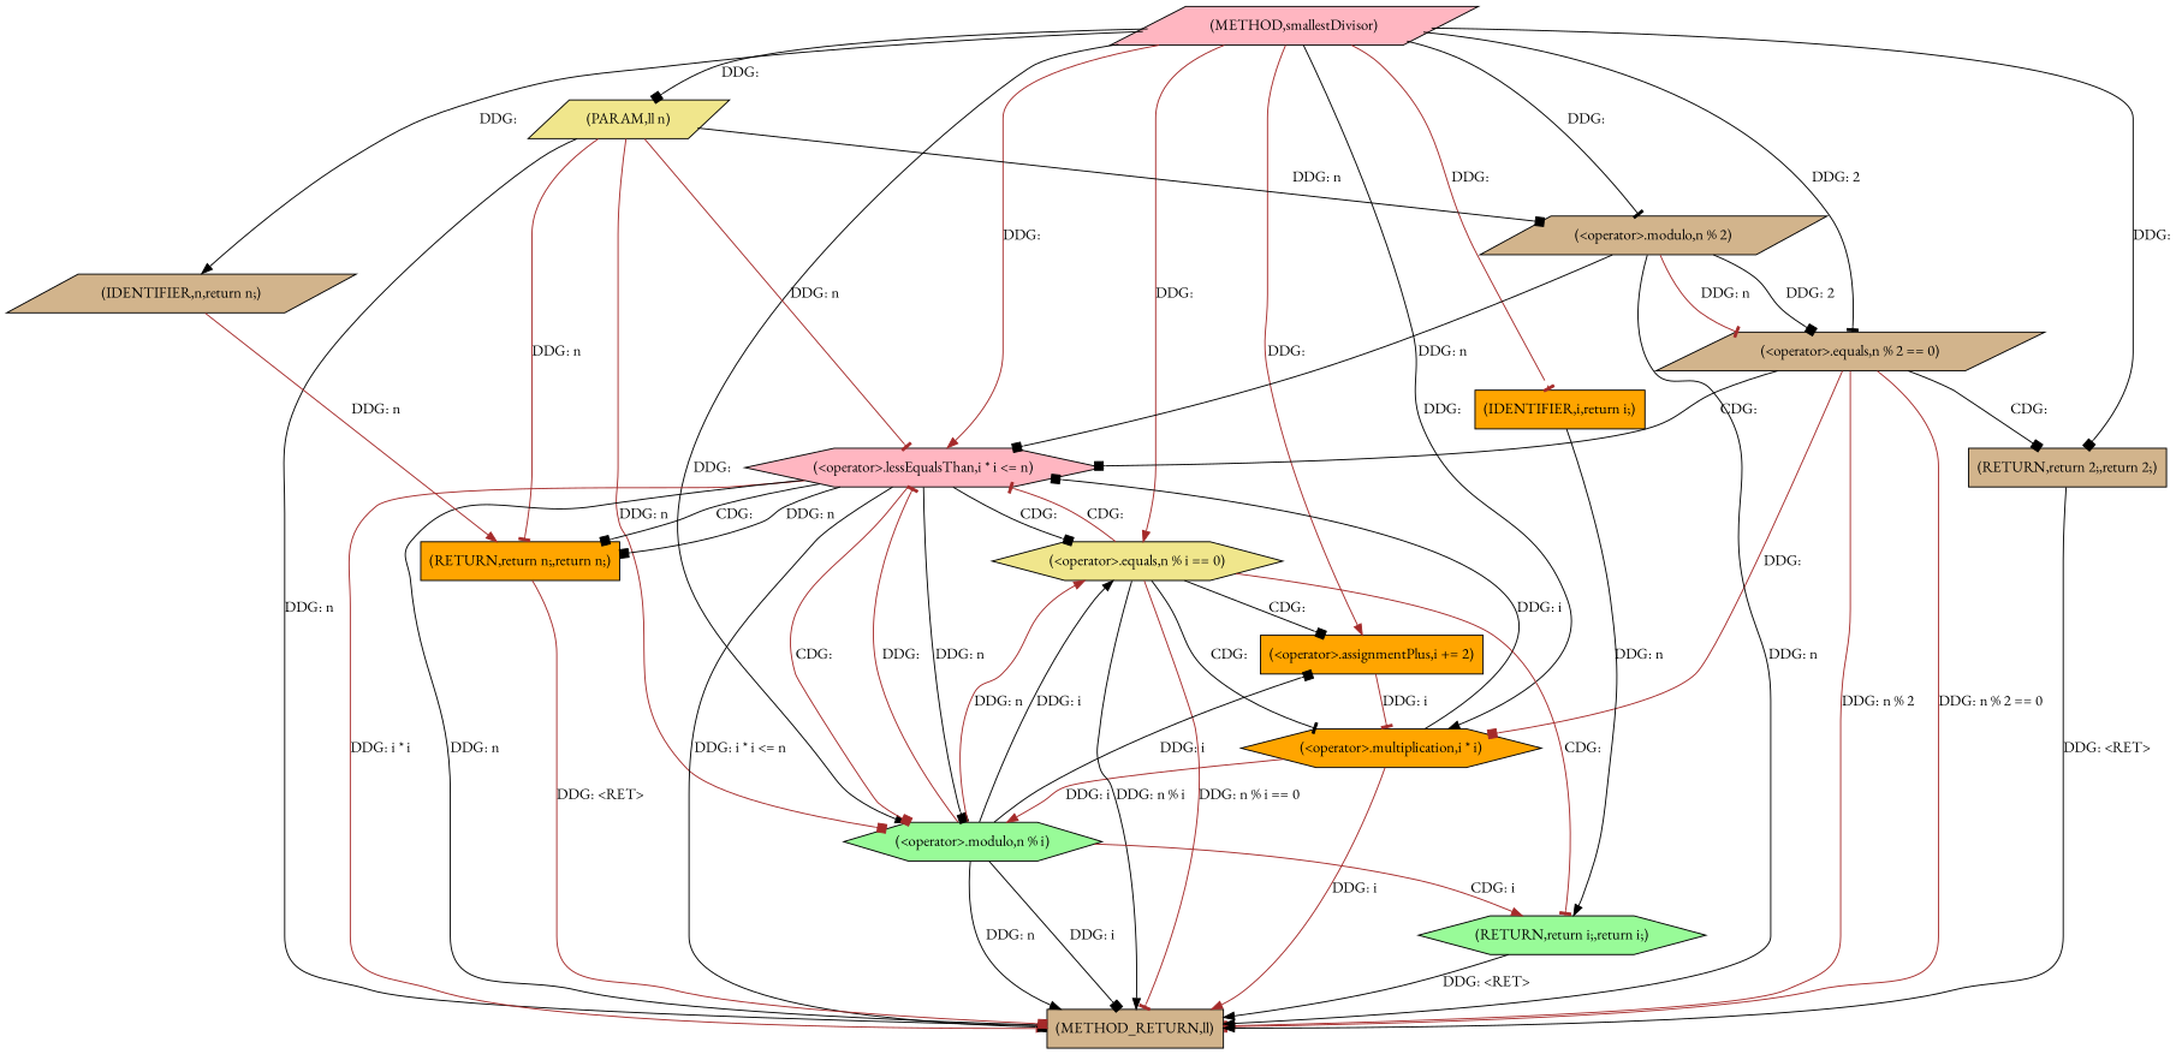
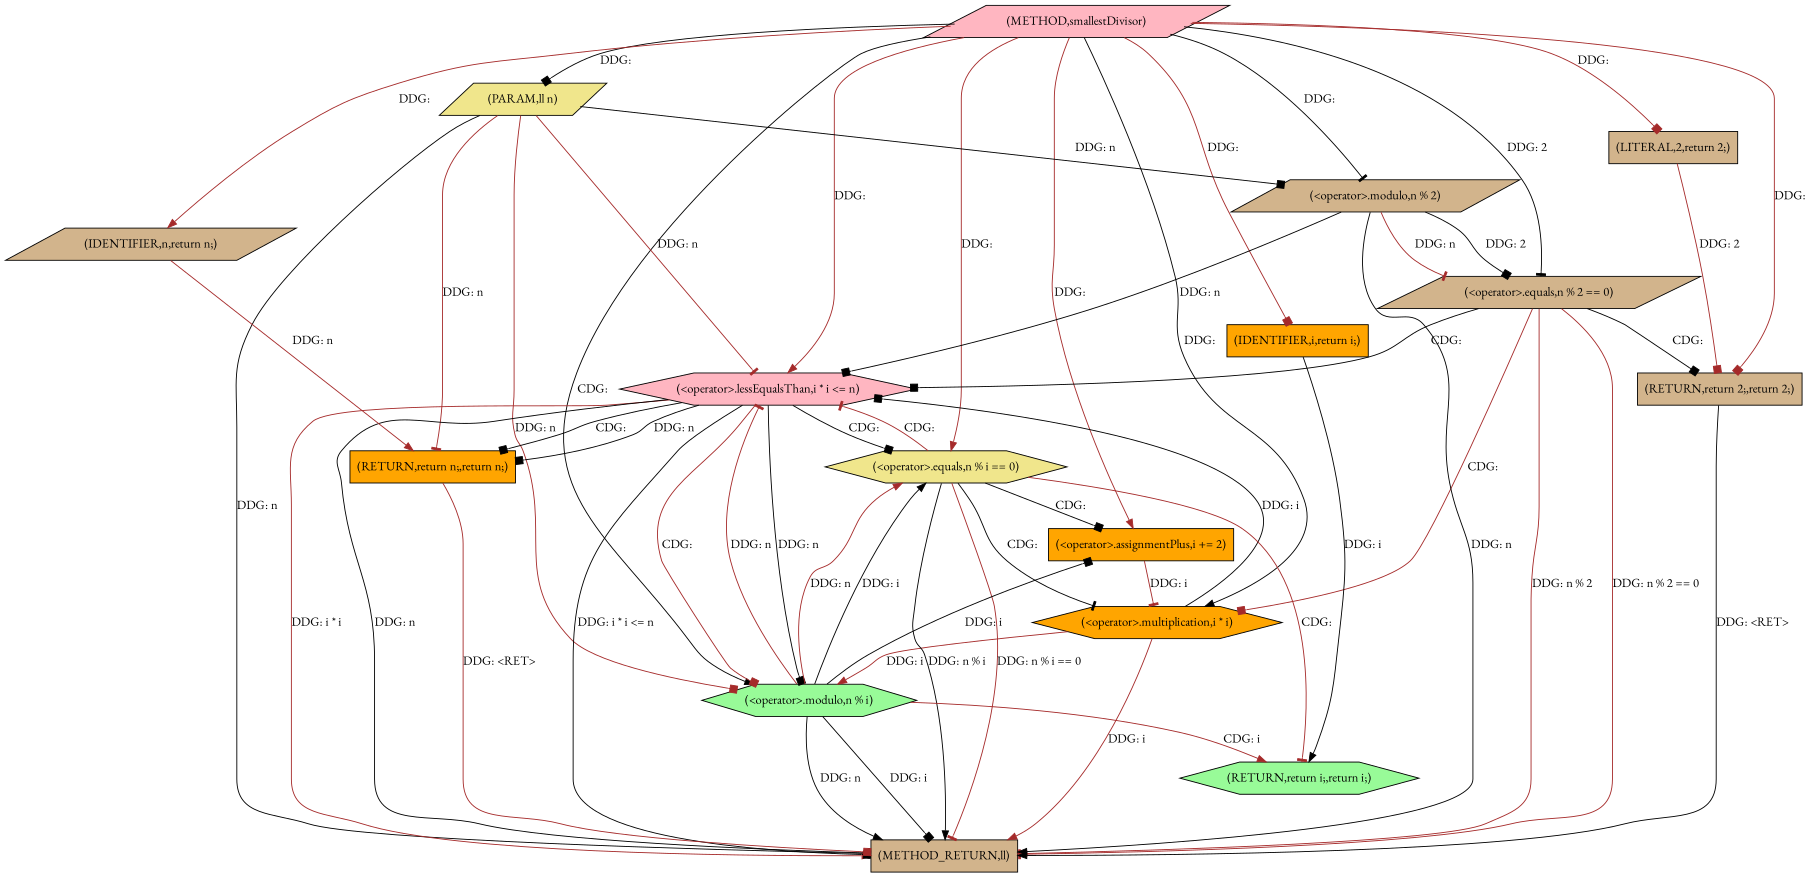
  digraph {
    fontname="EB Garamond"
    node [fillcolor=tan fontname="EB Garamond" shape=box style=filled]
    edge [arrowhead=box color=black fontname="EB Garamond"]
    n1 [fillcolor=lightpink label="(METHOD,smallestDivisor)" shape=parallelogram]
    n2 [fillcolor=khaki label="(PARAM,ll n)" shape=parallelogram]
    n3 [label="(<operator>.equals,n % 2 == 0)" shape=parallelogram]
    n4 [label="(RETURN,return 2;,return 2;)"]
    n5 [fillcolor=lightpink label="(<operator>.lessEqualsThan,i * i <= n)" shape=hexagon]
    n6 [fillcolor=orange label="(<operator>.assignmentPlus,i += 2)"]
    n7 [label="(IDENTIFIER,n,return n;)" shape=parallelogram]
+   n8 [label="(LITERAL,2,return 2;)"]
    n9 [label="(<operator>.modulo,n % 2)" shape=parallelogram]
    n10 [fillcolor=orange label="(<operator>.multiplication,i * i)" shape=hexagon]
    n11 [fillcolor=khaki label="(<operator>.equals,n % i == 0)" shape=hexagon]
    n12 [fillcolor=orange label="(IDENTIFIER,i,return i;)"]
    n13 [fillcolor=palegreen label="(<operator>.modulo,n % i)" shape=hexagon]
    n14 [label="(METHOD_RETURN,ll)"]
    n15 [fillcolor=orange label="(RETURN,return n;,return n;)"]
    n16 [fillcolor=palegreen label="(RETURN,return i;,return i;)" shape=hexagon]
    n1 -> n2 [label="DDG: "]
    n1 -> n3 [arrowhead=tee label="DDG: 2"]
-   n1 -> n4 [label="DDG: "]
+   n1 -> n4 [color=brown label="DDG: "]
    n1 -> n5 [arrowhead=normal color=brown label="DDG: "]
    n1 -> n6 [arrowhead=normal color=brown label="DDG: "]
-   n1 -> n7 [arrowhead=normal label="DDG: "]
+   n1 -> n7 [arrowhead=normal color=brown label="DDG: "]
+   n1 -> n8 [color=brown label="DDG: "]
    n1 -> n9 [arrowhead=tee label="DDG: "]
    n1 -> n10 [arrowhead=normal label="DDG: "]
    n1 -> n11 [arrowhead=normal color=brown label="DDG: "]
-   n1 -> n12 [arrowhead=tee color=brown label="DDG: "]
-   n1 -> n13 [arrowhead=normal label="DDG: "]
+   n1 -> n12 [color=brown label="DDG: "]
+   n1 -> n13 [arrowhead=normal label="CDG: "]
    n2 -> n5 [arrowhead=tee color=brown label="DDG: n"]
    n2 -> n9 [label="DDG: n"]
    n2 -> n13 [color=brown label="DDG: n"]
    n2 -> n14 [arrowhead=tee label="DDG: n"]
    n2 -> n15 [arrowhead=tee color=brown label="DDG: n"]
    n3 -> n4 [label="CDG: "]
    n3 -> n5 [label="CDG: "]
-   n3 -> n10 [color=brown label="DDG: "]
+   n3 -> n10 [color=brown label="CDG: "]
    n3 -> n14 [arrowhead=normal color=brown label="DDG: n % 2"]
    n3 -> n14 [arrowhead=tee color=brown label="DDG: n % 2 == 0"]
    n4 -> n14 [arrowhead=normal label="DDG: <RET>"]
    n5 -> n11 [label="CDG: "]
    n5 -> n13 [label="DDG: n"]
    n5 -> n13 [color=brown label="CDG: "]
    n5 -> n14 [arrowhead=normal color=brown label="DDG: i * i"]
    n5 -> n14 [arrowhead=tee label="DDG: n"]
    n5 -> n14 [label="DDG: i * i <= n"]
    n5 -> n15 [label="DDG: n"]
    n5 -> n15 [label="CDG: "]
    n6 -> n10 [arrowhead=tee color=brown label="DDG: i"]
    n7 -> n15 [arrowhead=normal color=brown label="DDG: n"]
+   n8 -> n4 [color=brown label="DDG: 2"]
    n9 -> n3 [arrowhead=tee color=brown label="DDG: n"]
    n9 -> n3 [label="DDG: 2"]
    n9 -> n5 [label="DDG: n"]
    n9 -> n14 [arrowhead=normal label="DDG: n"]
    n10 -> n5 [label="DDG: i"]
    n10 -> n13 [arrowhead=normal color=brown label="DDG: i"]
    n10 -> n14 [arrowhead=normal color=brown label="DDG: i"]
    n11 -> n5 [arrowhead=tee color=brown label="CDG: "]
    n11 -> n6 [label="CDG: "]
    n11 -> n10 [arrowhead=tee label="CDG: "]
    n11 -> n14 [arrowhead=normal label="DDG: n % i"]
    n11 -> n14 [arrowhead=tee color=brown label="DDG: n % i == 0"]
    n11 -> n16 [arrowhead=tee color=brown label="CDG: "]
-   n12 -> n16 [arrowhead=normal label="DDG: n"]
-   n13 -> n5 [arrowhead=tee color=brown label="DDG: "]
+   n12 -> n16 [arrowhead=normal label="DDG: i"]
+   n13 -> n5 [arrowhead=tee color=brown label="DDG: n"]
    n13 -> n6 [label="DDG: i"]
    n13 -> n11 [arrowhead=normal color=brown label="DDG: n"]
    n13 -> n11 [arrowhead=normal label="DDG: i"]
    n13 -> n14 [arrowhead=normal label="DDG: n"]
    n13 -> n14 [label="DDG: i"]
    n13 -> n16 [arrowhead=normal color=brown label="CDG: i"]
    n15 -> n14 [color=brown label="DDG: <RET>"]
-   n16 -> n14 [arrowhead=normal label="DDG: <RET>"]
  }
